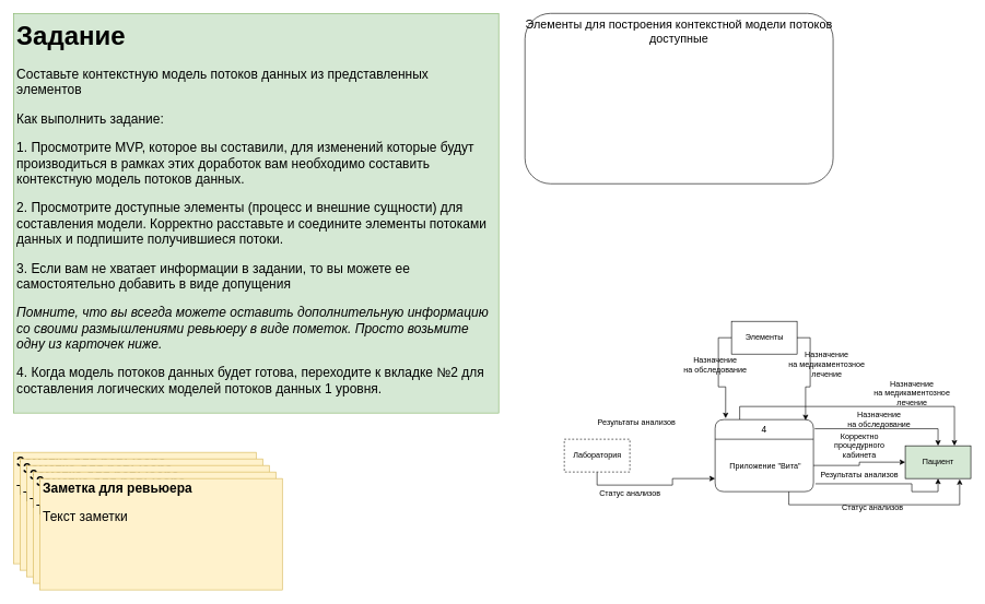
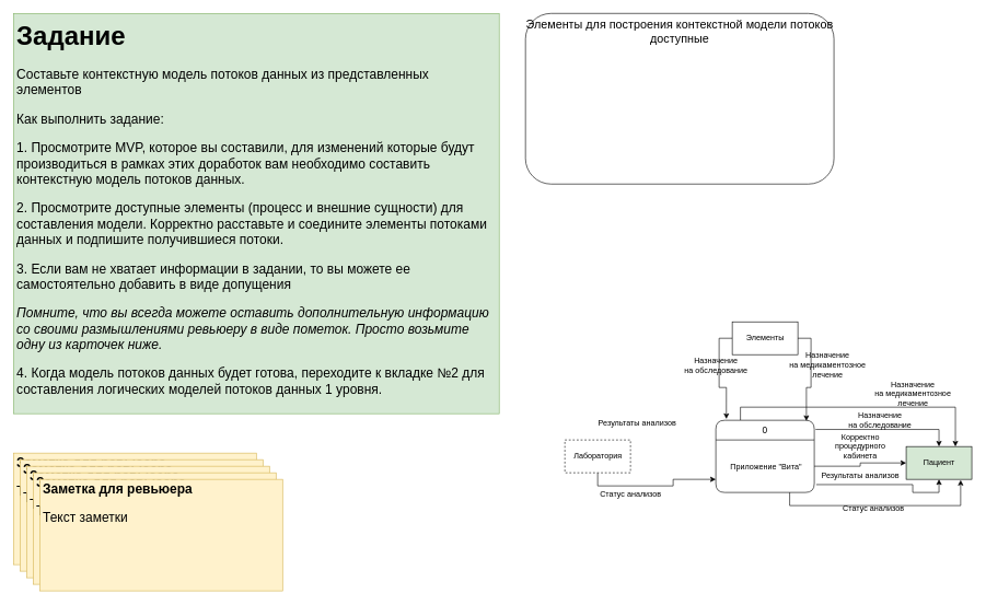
  <mxCell id="0" />
  <mxCell id="1" parent="0" />
  <mxCell id="2" value="&lt;font style=&quot;font-size: 18px;&quot;&gt;Элементы для построения&amp;nbsp;&lt;span style=&quot;caret-color: rgb(0, 0, 0); text-align: start; text-size-adjust: auto;&quot; data-reactroot=&quot;&quot; class=&quot;notion-enable-hover&quot; data-token-index=&quot;0&quot;&gt;контекстной модели потоков доступные&lt;/span&gt;&lt;/font&gt;" style="rounded=1;whiteSpace=wrap;html=1;verticalAlign=top;" parent="1" vertex="1"><mxGeometry x="800" y="20" width="470" height="260" as="geometry" /></mxCell>
  <mxCell id="3" value="Элементы" style="html=1;dashed=0;whitespace=wrap;" parent="1" vertex="1"><mxGeometry x="1115" y="490" width="100" height="50" as="geometry" /></mxCell>
  <mxCell id="4" style="edgeStyle=orthogonalEdgeStyle;rounded=0;orthogonalLoop=1;jettySize=auto;html=1;entryX=0;entryY=0.75;entryDx=0;entryDy=0;exitX=0.5;exitY=1;exitDx=0;exitDy=0;" parent="1" source="5" target="16" edge="1"><mxGeometry relative="1" as="geometry" /></mxCell>
  <mxCell id="5" value="Лаборатория" style="html=1;dashed=1;whitespace=wrap;" parent="1" vertex="1"><mxGeometry x="860" y="670" width="100" height="50" as="geometry" /></mxCell>
  <mxCell id="6" value="Пациент" style="html=1;dashed=0;whitespace=wrap;fillColor=#d5e8d4;" parent="1" vertex="1"><mxGeometry x="1380" y="680" width="100" height="50" as="geometry" /></mxCell>
  <mxCell id="7" value="&lt;h1&gt;&lt;font style=&quot;font-size: 40px;&quot;&gt;Задание&lt;/font&gt;&lt;/h1&gt;&lt;font style=&quot;font-size: 20px;&quot;&gt;Составьте контекстную модель потоков данных из представленных элементов&lt;br&gt;&lt;/font&gt;&lt;p style=&quot;font-size: 20px;&quot;&gt;&lt;font style=&quot;font-size: 20px;&quot;&gt;Как выполнить задание:&lt;/font&gt;&lt;/p&gt;&lt;p style=&quot;font-size: 20px;&quot;&gt;&lt;font style=&quot;font-size: 20px;&quot;&gt;1. Просмотрите MVP, которое вы составили, для изменений которые будут производиться в рамках этих доработок вам необходимо составить контекстную модель потоков данных.&amp;nbsp;&lt;/font&gt;&lt;/p&gt;&lt;p style=&quot;font-size: 20px;&quot;&gt;2. Просмотрите доступные элементы (процесс и внешние сущности) для составления модели.&lt;span style=&quot;background-color: initial;&quot;&gt;&amp;nbsp;Корректно расставьте и соедините элементы потоками данных и подпишите получившиеся потоки.&lt;/span&gt;&lt;/p&gt;&lt;p style=&quot;font-size: 20px;&quot;&gt;&lt;font style=&quot;font-size: 20px;&quot;&gt;3. Если вам не хватает информации в задании, то вы можете ее самостоятельно добавить в виде допущения&lt;/font&gt;&lt;/p&gt;&lt;p style=&quot;font-size: 20px;&quot;&gt;&lt;i&gt;Помните, что вы всегда можете оставить дополнительную информацию со своими размышлениями ревьюеру в виде пометок. Просто возьмите одну из карточек ниже.&amp;nbsp;&lt;/i&gt;&lt;/p&gt;&lt;p style=&quot;font-size: 20px;&quot;&gt;&lt;font style=&quot;font-size: 20px;&quot;&gt;4. Когда модель потоков данных будет готова, переходите к вкладке №2 для составления логических моделей потоков данных 1 уровня.&lt;/font&gt;&lt;/p&gt;" style="text;html=1;strokeColor=#82b366;fillColor=#d5e8d4;spacing=5;spacingTop=-20;whiteSpace=wrap;overflow=hidden;rounded=0;fontSize=16;" parent="1" vertex="1"><mxGeometry x="20" y="20" width="740" height="610" as="geometry" /></mxCell>
  <mxCell id="8" value="&lt;h1 style=&quot;font-size: 20px;&quot;&gt;&lt;font style=&quot;font-size: 20px;&quot;&gt;Заметка для ревьюера&lt;/font&gt;&lt;/h1&gt;&lt;p style=&quot;font-size: 20px;&quot;&gt;&lt;font style=&quot;font-size: 20px;&quot;&gt;Текст заметки&lt;/font&gt;&lt;/p&gt;" style="text;html=1;strokeColor=#d6b656;fillColor=#fff2cc;spacing=5;spacingTop=-20;whiteSpace=wrap;overflow=hidden;rounded=0;fontSize=20;" parent="1" vertex="1"><mxGeometry x="20" y="690" width="370" height="170" as="geometry" /></mxCell>
  <mxCell id="9" value="&lt;h1 style=&quot;font-size: 20px;&quot;&gt;&lt;font style=&quot;font-size: 20px;&quot;&gt;Заметка для ревьюера&lt;/font&gt;&lt;/h1&gt;&lt;p style=&quot;font-size: 20px;&quot;&gt;&lt;font style=&quot;font-size: 20px;&quot;&gt;Текст заметки&lt;/font&gt;&lt;/p&gt;" style="text;html=1;strokeColor=#d6b656;fillColor=#fff2cc;spacing=5;spacingTop=-20;whiteSpace=wrap;overflow=hidden;rounded=0;fontSize=20;" parent="1" vertex="1"><mxGeometry x="30" y="700" width="370" height="170" as="geometry" /></mxCell>
  <mxCell id="10" value="&lt;h1 style=&quot;font-size: 20px;&quot;&gt;&lt;font style=&quot;font-size: 20px;&quot;&gt;Заметка для ревьюера&lt;/font&gt;&lt;/h1&gt;&lt;p style=&quot;font-size: 20px;&quot;&gt;&lt;font style=&quot;font-size: 20px;&quot;&gt;Текст заметки&lt;/font&gt;&lt;/p&gt;" style="text;html=1;strokeColor=#d6b656;fillColor=#fff2cc;spacing=5;spacingTop=-20;whiteSpace=wrap;overflow=hidden;rounded=0;fontSize=20;" parent="1" vertex="1"><mxGeometry x="40" y="710" width="370" height="170" as="geometry" /></mxCell>
  <mxCell id="11" value="&lt;h1 style=&quot;font-size: 20px;&quot;&gt;&lt;font style=&quot;font-size: 20px;&quot;&gt;Заметка для ревьюера&lt;/font&gt;&lt;/h1&gt;&lt;p style=&quot;font-size: 20px;&quot;&gt;&lt;font style=&quot;font-size: 20px;&quot;&gt;Текст заметки&lt;/font&gt;&lt;/p&gt;" style="text;html=1;strokeColor=#d6b656;fillColor=#fff2cc;spacing=5;spacingTop=-20;whiteSpace=wrap;overflow=hidden;rounded=0;fontSize=20;" parent="1" vertex="1"><mxGeometry x="50" y="720" width="370" height="170" as="geometry" /></mxCell>
  <mxCell id="12" value="&lt;h1 style=&quot;font-size: 20px;&quot;&gt;&lt;font style=&quot;font-size: 20px;&quot;&gt;Заметка для ревьюера&lt;/font&gt;&lt;/h1&gt;&lt;p style=&quot;font-size: 20px;&quot;&gt;&lt;font style=&quot;font-size: 20px;&quot;&gt;Текст заметки&lt;/font&gt;&lt;/p&gt;" style="text;html=1;strokeColor=#d6b656;fillColor=#fff2cc;spacing=5;spacingTop=-20;whiteSpace=wrap;overflow=hidden;rounded=0;fontSize=20;" parent="1" vertex="1"><mxGeometry x="60" y="730" width="370" height="170" as="geometry" /></mxCell>
  <mxCell id="13" style="edgeStyle=orthogonalEdgeStyle;rounded=0;orthogonalLoop=1;jettySize=auto;html=1;entryX=0.5;entryY=0;entryDx=0;entryDy=0;exitX=1.013;exitY=0.127;exitDx=0;exitDy=0;exitPerimeter=0;" parent="1" source="15" target="6" edge="1"><mxGeometry relative="1" as="geometry" /></mxCell>
  <mxCell id="14" style="edgeStyle=orthogonalEdgeStyle;rounded=0;orthogonalLoop=1;jettySize=auto;html=1;exitX=0.25;exitY=0;exitDx=0;exitDy=0;entryX=0.75;entryY=0;entryDx=0;entryDy=0;" parent="1" source="15" target="6" edge="1"><mxGeometry relative="1" as="geometry" /></mxCell>
- <mxCell id="15" value="4" style="swimlane;childLayout=stackLayout;horizontal=1;startSize=30;horizontalStack=0;rounded=1;fontSize=14;fontStyle=0;strokeWidth=1;resizeParent=0;resizeLast=1;shadow=0;dashed=0;align=center;fillColor=#FFFFFF;" parent="1" vertex="1"><mxGeometry x="1090" y="640" width="150" height="110" as="geometry" /></mxCell>
+ <mxCell id="15" value="0" style="swimlane;childLayout=stackLayout;horizontal=1;startSize=30;horizontalStack=0;rounded=1;fontSize=14;fontStyle=0;strokeWidth=1;resizeParent=0;resizeLast=1;shadow=0;dashed=0;align=center;fillColor=#FFFFFF;" parent="1" vertex="1"><mxGeometry x="1090" y="640" width="150" height="110" as="geometry" /></mxCell>
  <mxCell id="16" value="Приложение &quot;Вита&quot;" style="align=center;strokeColor=none;fillColor=none;spacingLeft=4;fontSize=12;verticalAlign=middle;resizable=0;rotatable=0;part=1;" parent="15" vertex="1"><mxGeometry y="30" width="150" height="80" as="geometry" /></mxCell>
  <mxCell id="17" value="Результаты анализов" style="text;html=1;align=center;verticalAlign=middle;resizable=0;points=[];autosize=1;strokeColor=none;fillColor=none;" parent="1" vertex="1"><mxGeometry x="900" y="630" width="140" height="30" as="geometry" /></mxCell>
  <mxCell id="18" value="Статус анализов" style="text;html=1;align=center;verticalAlign=middle;resizable=0;points=[];autosize=1;strokeColor=none;fillColor=none;" parent="1" vertex="1"><mxGeometry x="900" y="738" width="120" height="30" as="geometry" /></mxCell>
  <mxCell id="19" style="edgeStyle=orthogonalEdgeStyle;rounded=0;orthogonalLoop=1;jettySize=auto;html=1;entryX=0.107;entryY=-0.018;entryDx=0;entryDy=0;entryPerimeter=0;exitX=0;exitY=0.5;exitDx=0;exitDy=0;" parent="1" source="3" target="15" edge="1"><mxGeometry relative="1" as="geometry" /></mxCell>
  <mxCell id="20" style="edgeStyle=orthogonalEdgeStyle;rounded=0;orthogonalLoop=1;jettySize=auto;html=1;entryX=0.92;entryY=0.009;entryDx=0;entryDy=0;entryPerimeter=0;exitX=1;exitY=0.5;exitDx=0;exitDy=0;" parent="1" source="3" target="15" edge="1"><mxGeometry relative="1" as="geometry" /></mxCell>
  <mxCell id="21" value="Назначение &lt;br&gt;на обследование" style="text;html=1;align=center;verticalAlign=middle;resizable=0;points=[];autosize=1;strokeColor=none;fillColor=none;" parent="1" vertex="1"><mxGeometry x="1030" y="536" width="120" height="40" as="geometry" /></mxCell>
  <mxCell id="22" value="Назначение &lt;br&gt;на медикаментозное &lt;br&gt;лечение" style="text;html=1;align=center;verticalAlign=middle;resizable=0;points=[];autosize=1;strokeColor=none;fillColor=none;" parent="1" vertex="1"><mxGeometry x="1190" y="526" width="140" height="60" as="geometry" /></mxCell>
  <mxCell id="23" style="edgeStyle=orthogonalEdgeStyle;rounded=0;orthogonalLoop=1;jettySize=auto;html=1;entryX=0;entryY=0.5;entryDx=0;entryDy=0;" parent="1" source="16" target="6" edge="1"><mxGeometry relative="1" as="geometry" /></mxCell>
  <mxCell id="24" value="Корректно &lt;br&gt;процедурного &lt;br&gt;кабинета" style="text;html=1;align=center;verticalAlign=middle;resizable=0;points=[];autosize=1;strokeColor=none;fillColor=none;" parent="1" vertex="1"><mxGeometry x="1260" y="650" width="100" height="60" as="geometry" /></mxCell>
  <mxCell id="25" style="edgeStyle=orthogonalEdgeStyle;rounded=0;orthogonalLoop=1;jettySize=auto;html=1;entryX=0.5;entryY=1;entryDx=0;entryDy=0;exitX=1.02;exitY=0.85;exitDx=0;exitDy=0;exitPerimeter=0;" parent="1" source="16" target="6" edge="1"><mxGeometry relative="1" as="geometry"><Array as="points"><mxPoint x="1390" y="738" /><mxPoint x="1390" y="750" /><mxPoint x="1430" y="750" /></Array></mxGeometry></mxCell>
  <mxCell id="26" value="Результаты анализов" style="text;html=1;align=center;verticalAlign=middle;resizable=0;points=[];autosize=1;strokeColor=none;fillColor=none;" parent="1" vertex="1"><mxGeometry x="1240" y="710" width="140" height="30" as="geometry" /></mxCell>
  <mxCell id="27" value="Назначение &lt;br&gt;на обследование" style="text;html=1;align=center;verticalAlign=middle;resizable=0;points=[];autosize=1;strokeColor=none;fillColor=none;" parent="1" vertex="1"><mxGeometry x="1280" y="620" width="120" height="40" as="geometry" /></mxCell>
  <mxCell id="28" style="edgeStyle=orthogonalEdgeStyle;rounded=0;orthogonalLoop=1;jettySize=auto;html=1;exitX=0.75;exitY=1;exitDx=0;exitDy=0;entryX=0.83;entryY=1.02;entryDx=0;entryDy=0;entryPerimeter=0;" parent="1" source="16" target="6" edge="1"><mxGeometry relative="1" as="geometry" /></mxCell>
  <mxCell id="29" value="Статус анализов" style="text;html=1;align=center;verticalAlign=middle;resizable=0;points=[];autosize=1;strokeColor=none;fillColor=none;" parent="1" vertex="1"><mxGeometry x="1270" y="760" width="120" height="30" as="geometry" /></mxCell>
  <mxCell id="30" value="Назначение &lt;br&gt;на медикаментозное &lt;br&gt;лечение" style="text;html=1;align=center;verticalAlign=middle;resizable=0;points=[];autosize=1;strokeColor=none;fillColor=none;" parent="1" vertex="1"><mxGeometry x="1320" y="570" width="140" height="60" as="geometry" /></mxCell>
